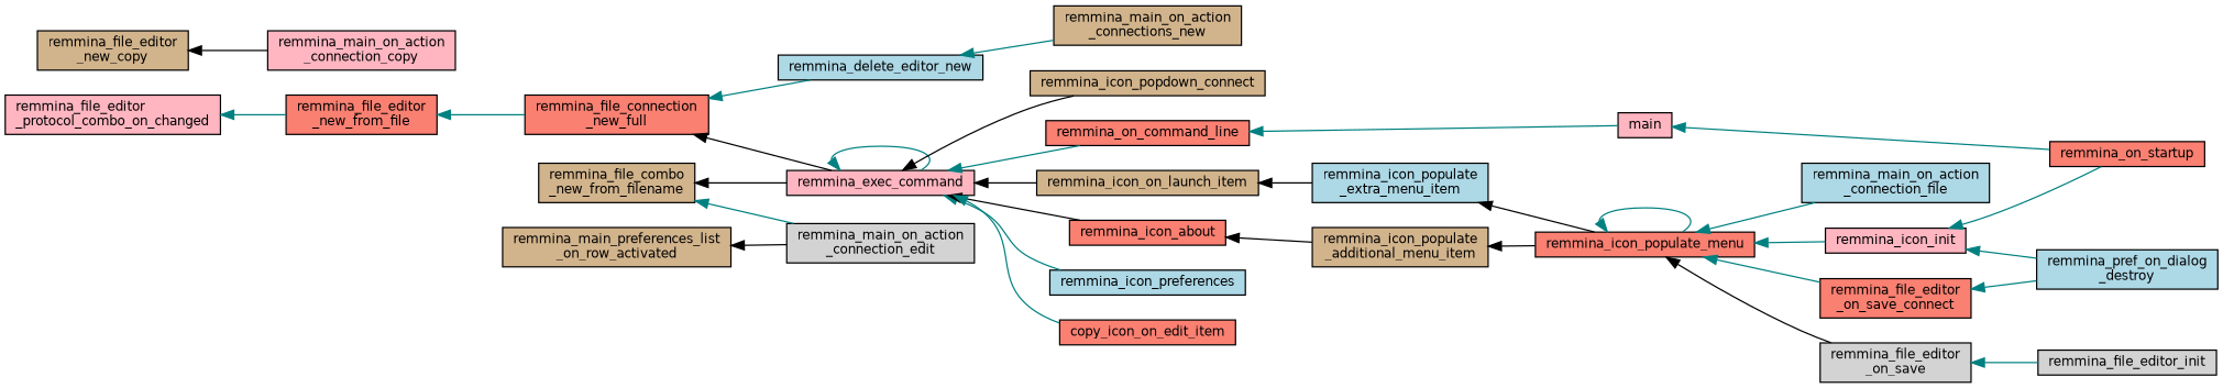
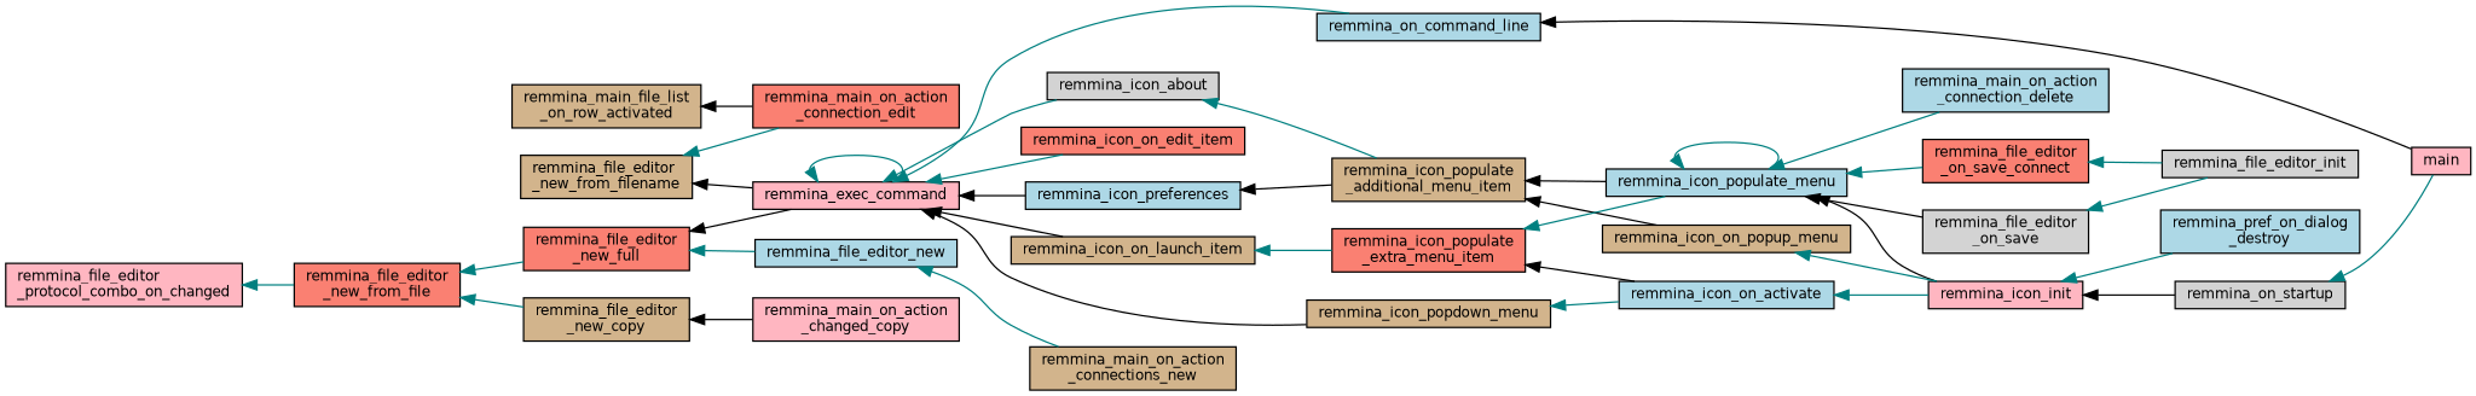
  digraph {
    rankdir=LR
    node [color=black fillcolor=tan fontname=Helvetica fontsize=10 shape=record style=filled]
    edge [color=teal dir=back fontname=Helvetica fontsize=10 labelfontname=Helvetica labelfontsize=10 style=solid]
    n1 [fillcolor=lightpink fontcolor=black height=0.2 label="remmina_file_editor\l_protocol_combo_on_changed" width=0.4]
    n2 [fillcolor=salmon height=0.2 label="remmina_file_editor\l_new_from_file" width=0.4]
-   n3 [fillcolor=salmon height=0.2 label="remmina_file_connection\l_new_full" width=0.4]
+   n3 [fillcolor=salmon height=0.2 label="remmina_file_editor\l_new_full" width=0.4]
    n4 [height=0.2 label="remmina_file_editor\l_new_copy" width=0.4]
    n5 [fillcolor=lightpink height=0.2 label=remmina_exec_command width=0.4]
-   n6 [fillcolor=lightblue height=0.2 label=remmina_delete_editor_new width=0.4]
-   n7 [fillcolor=lightpink height=0.2 label="remmina_main_on_action\l_connection_copy" width=0.4]
-   n8 [height=0.2 label="remmina_file_combo\l_new_from_filename" width=0.4]
-   n9 [fillcolor=lightgrey height=0.2 label="remmina_main_on_action\l_connection_edit" width=0.4]
-   n10 [fillcolor=salmon height=0.2 label=remmina_on_command_line width=0.4]
+   n6 [fillcolor=lightblue height=0.2 label=remmina_file_editor_new width=0.4]
+   n7 [fillcolor=lightpink height=0.2 label="remmina_main_on_action\l_changed_copy" width=0.4]
+   n8 [height=0.2 label="remmina_file_editor\l_new_from_filename" width=0.4]
+   n9 [fillcolor=salmon height=0.2 label="remmina_main_on_action\l_connection_edit" width=0.4]
+   n10 [fillcolor=lightblue height=0.2 label=remmina_on_command_line width=0.4]
    n11 [fillcolor=lightblue height=0.2 label=remmina_icon_preferences width=0.4]
-   n12 [fillcolor=salmon height=0.2 label=remmina_icon_about width=0.4]
+   n12 [fillcolor=lightgrey height=0.2 label=remmina_icon_about width=0.4]
    n13 [height=0.2 label=remmina_icon_on_launch_item width=0.4]
-   n14 [fillcolor=salmon height=0.2 label=copy_icon_on_edit_item width=0.4]
-   n15 [height=0.2 label=remmina_icon_popdown_connect width=0.4]
+   n14 [fillcolor=salmon height=0.2 label=remmina_icon_on_edit_item width=0.4]
+   n15 [height=0.2 label=remmina_icon_popdown_menu width=0.4]
    n16 [height=0.2 label="remmina_main_on_action\l_connections_new" width=0.4]
    n17 [fillcolor=lightpink height=0.2 label=main width=0.4]
    n18 [height=0.2 label="remmina_icon_populate\l_additional_menu_item" width=0.4]
-   n19 [fillcolor=lightblue height=0.2 label="remmina_icon_populate\l_extra_menu_item" width=0.4]
-   n21 [fillcolor=salmon height=0.2 label=remmina_icon_populate_menu width=0.4]
+   n19 [fillcolor=salmon height=0.2 label="remmina_icon_populate\l_extra_menu_item" width=0.4]
+   n20 [fillcolor=lightblue height=0.2 label=remmina_icon_on_activate width=0.4]
+   n21 [fillcolor=lightblue height=0.2 label=remmina_icon_populate_menu width=0.4]
+   n22 [height=0.2 label=remmina_icon_on_popup_menu width=0.4]
    n23 [fillcolor=lightgrey height=0.2 label="remmina_file_editor\l_on_save" width=0.4]
    n24 [fillcolor=salmon height=0.2 label="remmina_file_editor\l_on_save_connect" width=0.4]
    n25 [fillcolor=lightpink height=0.2 label=remmina_icon_init width=0.4]
-   n26 [fillcolor=lightblue height=0.2 label="remmina_main_on_action\l_connection_file" width=0.4]
+   n26 [fillcolor=lightblue height=0.2 label="remmina_main_on_action\l_connection_delete" width=0.4]
    n27 [fillcolor=lightgrey height=0.2 label=remmina_file_editor_init width=0.4]
-   n28 [fillcolor=salmon height=0.2 label=remmina_on_startup width=0.4]
+   n28 [fillcolor=lightgrey height=0.2 label=remmina_on_startup width=0.4]
    n29 [fillcolor=lightblue height=0.2 label="remmina_pref_on_dialog\l_destroy" width=0.4]
-   n30 [height=0.2 label="remmina_main_preferences_list\l_on_row_activated" width=0.4]
+   n30 [height=0.2 label="remmina_main_file_list\l_on_row_activated" width=0.4]
    n1 -> n2
    n2 -> n3
+   n2 -> n4
    n3 -> n5 [color=black]
    n3 -> n6
    n4 -> n7 [color=black]
    n5 -> n5
    n5 -> n10
-   n5 -> n11
-   n5 -> n12 [color=black]
+   n5 -> n11 [color=black]
+   n5 -> n12
    n5 -> n13 [color=black]
    n5 -> n14
    n5 -> n15 [color=black]
    n6 -> n16
    n8 -> n5 [color=black]
    n8 -> n9
-   n10 -> n17
-   n12 -> n18 [color=black]
-   n13 -> n19 [color=black]
+   n10 -> n17 [color=black]
+   n11 -> n18 [color=black]
+   n12 -> n18
+   n13 -> n19
+   n15 -> n20
    n18 -> n21 [color=black]
-   n19 -> n21 [color=black]
+   n18 -> n22 [color=black]
+   n19 -> n20 [color=black]
+   n19 -> n21
+   n20 -> n25
    n21 -> n21
    n21 -> n23 [color=black]
    n21 -> n24
-   n21 -> n25
+   n21 -> n25 [color=black]
    n21 -> n26
+   n22 -> n25
    n23 -> n27
-   n24 -> n29
-   n25 -> n28
+   n24 -> n27
+   n25 -> n28 [color=black]
    n25 -> n29
-   n17 -> n28
+   n28 -> n17
    n30 -> n9 [color=black]
  }
